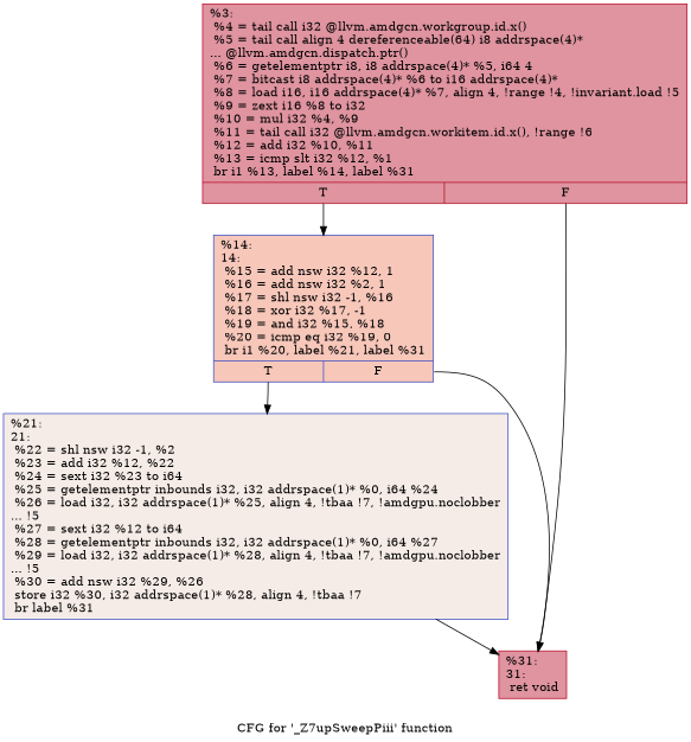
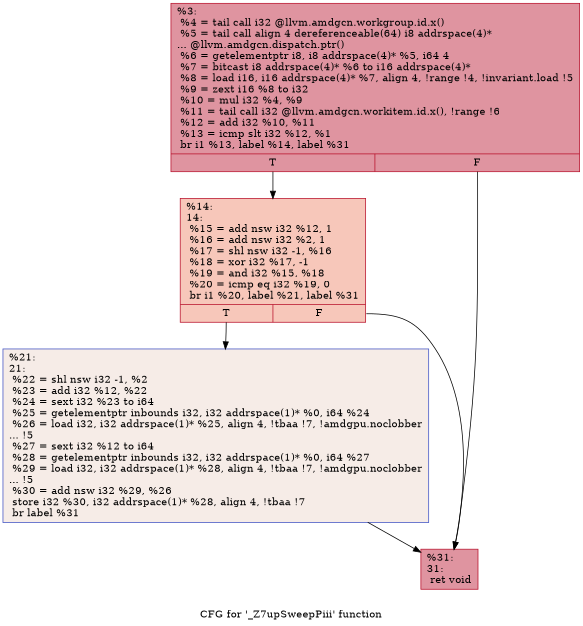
  digraph {
    label="CFG for '_Z7upSweepPiii' function"
    node [color="#b70d28ff" fillcolor="#b70d2870" shape=record style=filled]
    edge [tailport=s0]
    n1 [label="{%3:\l  %4 = tail call i32 @llvm.amdgcn.workgroup.id.x()\l  %5 = tail call align 4 dereferenceable(64) i8 addrspace(4)*\l... @llvm.amdgcn.dispatch.ptr()\l  %6 = getelementptr i8, i8 addrspace(4)* %5, i64 4\l  %7 = bitcast i8 addrspace(4)* %6 to i16 addrspace(4)*\l  %8 = load i16, i16 addrspace(4)* %7, align 4, !range !4, !invariant.load !5\l  %9 = zext i16 %8 to i32\l  %10 = mul i32 %4, %9\l  %11 = tail call i32 @llvm.amdgcn.workitem.id.x(), !range !6\l  %12 = add i32 %10, %11\l  %13 = icmp slt i32 %12, %1\l  br i1 %13, label %14, label %31\l|{<s0>T|<s1>F}}"]
-   n2 [color="#3d50c3ff" fillcolor="#ec7f6370" label="{%14:\l14:                                               \l  %15 = add nsw i32 %12, 1\l  %16 = add nsw i32 %2, 1\l  %17 = shl nsw i32 -1, %16\l  %18 = xor i32 %17, -1\l  %19 = and i32 %15, %18\l  %20 = icmp eq i32 %19, 0\l  br i1 %20, label %21, label %31\l|{<s0>T|<s1>F}}"]
+   n2 [fillcolor="#ec7f6370" label="{%14:\l14:                                               \l  %15 = add nsw i32 %12, 1\l  %16 = add nsw i32 %2, 1\l  %17 = shl nsw i32 -1, %16\l  %18 = xor i32 %17, -1\l  %19 = and i32 %15, %18\l  %20 = icmp eq i32 %19, 0\l  br i1 %20, label %21, label %31\l|{<s0>T|<s1>F}}"]
    n3 [label="{%31:\l31:                                               \l  ret void\l}"]
    n4 [color="#3d50c3ff" fillcolor="#ead5c970" label="{%21:\l21:                                               \l  %22 = shl nsw i32 -1, %2\l  %23 = add i32 %12, %22\l  %24 = sext i32 %23 to i64\l  %25 = getelementptr inbounds i32, i32 addrspace(1)* %0, i64 %24\l  %26 = load i32, i32 addrspace(1)* %25, align 4, !tbaa !7, !amdgpu.noclobber\l... !5\l  %27 = sext i32 %12 to i64\l  %28 = getelementptr inbounds i32, i32 addrspace(1)* %0, i64 %27\l  %29 = load i32, i32 addrspace(1)* %28, align 4, !tbaa !7, !amdgpu.noclobber\l... !5\l  %30 = add nsw i32 %29, %26\l  store i32 %30, i32 addrspace(1)* %28, align 4, !tbaa !7\l  br label %31\l}"]
    n1 -> n2
    n1 -> n3 [tailport=s1]
    n2 -> n3 [tailport=s1]
    n2 -> n4
    n4 -> n3 [tailport=""]
  }
